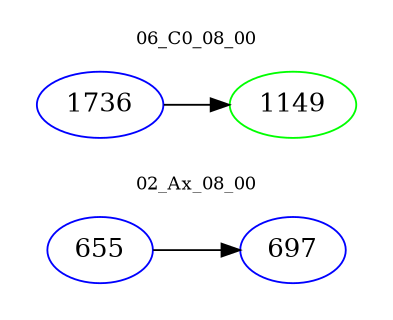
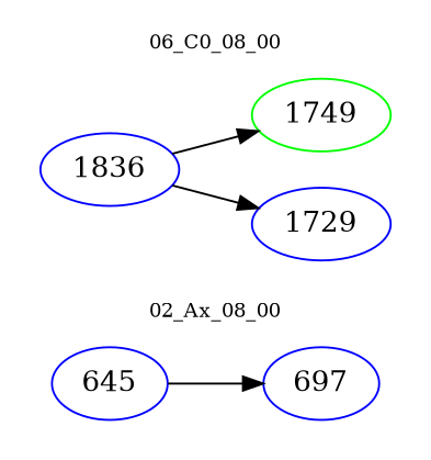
  digraph {
    fontname="DejaVu Serif"
    rankdir=LR
    node [color=blue fontname="DejaVu Serif"]
    edge [color=black fontname="DejaVu Serif"]
-   n1 [label=655]
+   n1 [label=645]
    n2 [label=697]
-   n3 [label=1736]
-   n5 [color=green label=1149]
+   n3 [label=1836]
+   n4 [label=1729]
+   n5 [color=green label=1749]
    subgraph cluster_1 {
      color=white
      fontsize=10
      label="02_Ax_08_00"
      n1
      n2
    }
    subgraph cluster_2 {
      color=white
      fontsize=10
      label="06_C0_08_00"
      n3
+     n4
      n5
    }
    n1 -> n2
+   n3 -> n4
    n3 -> n5
  }
